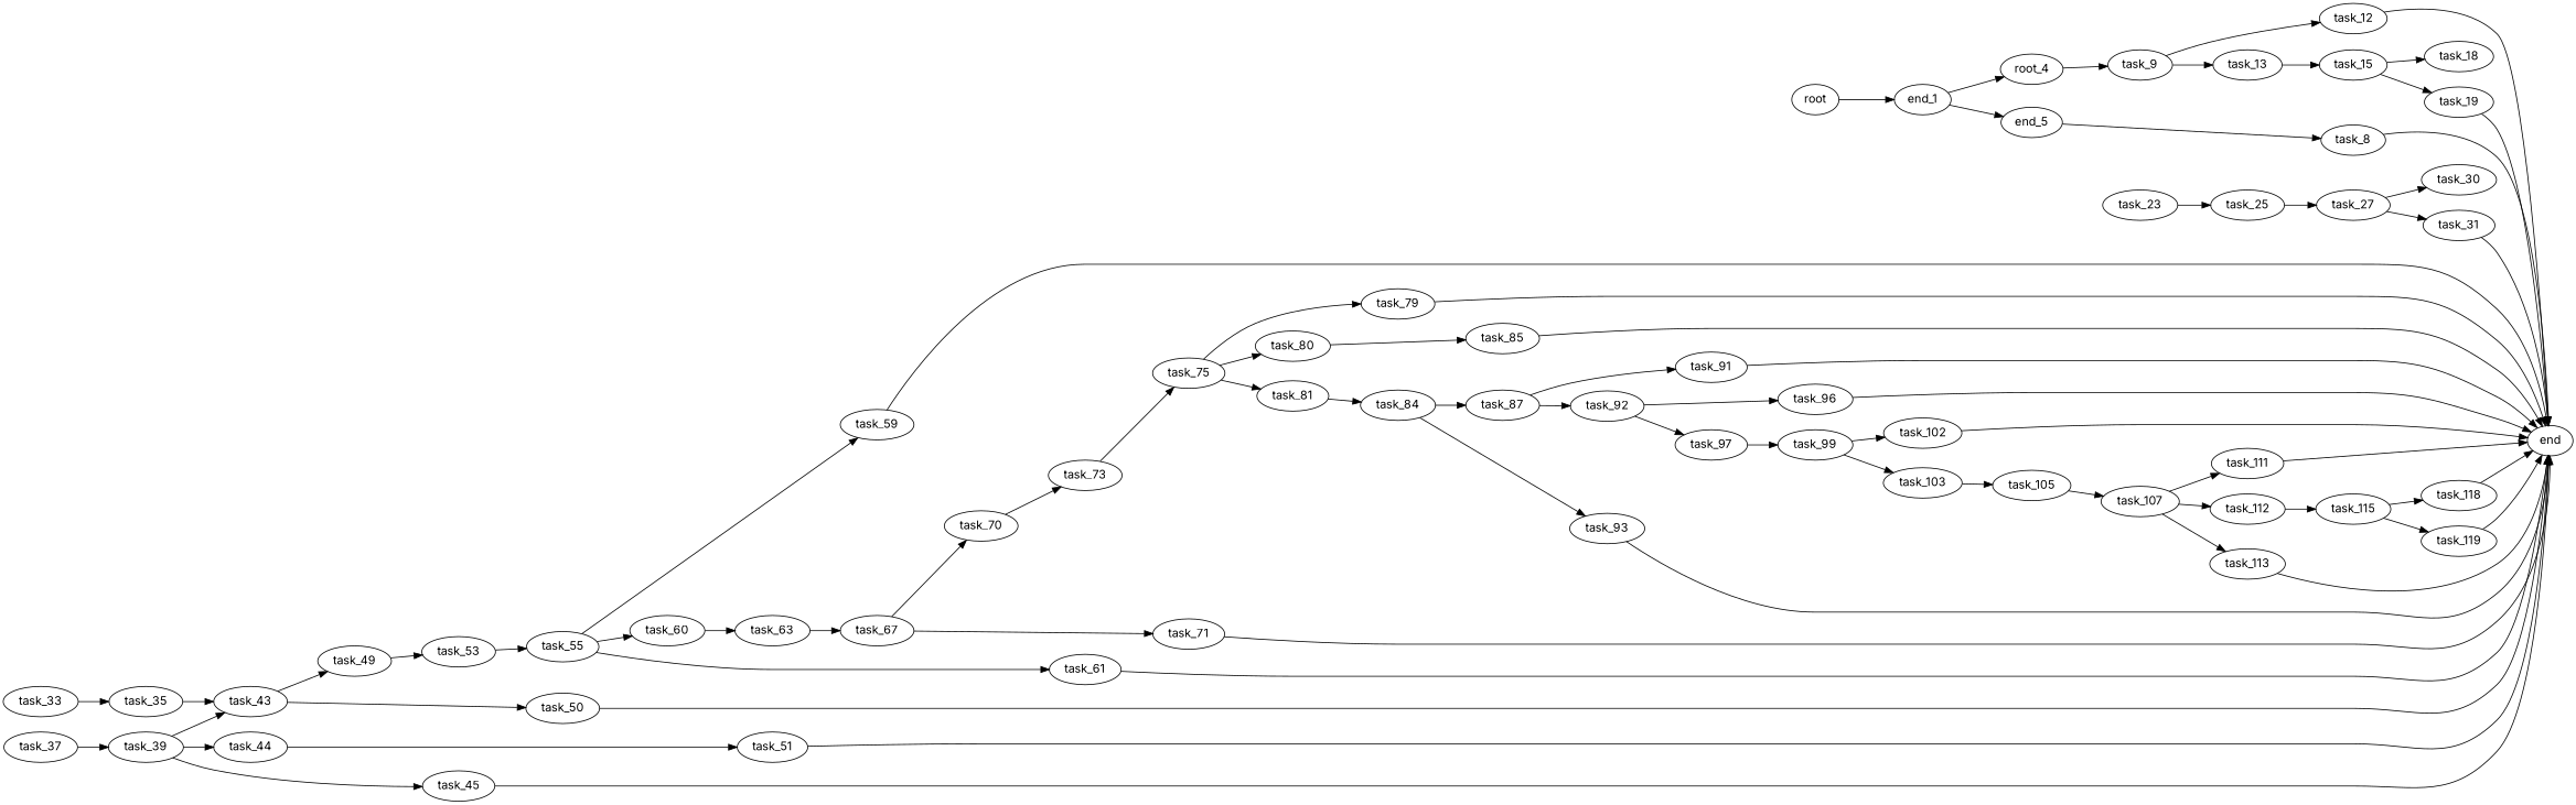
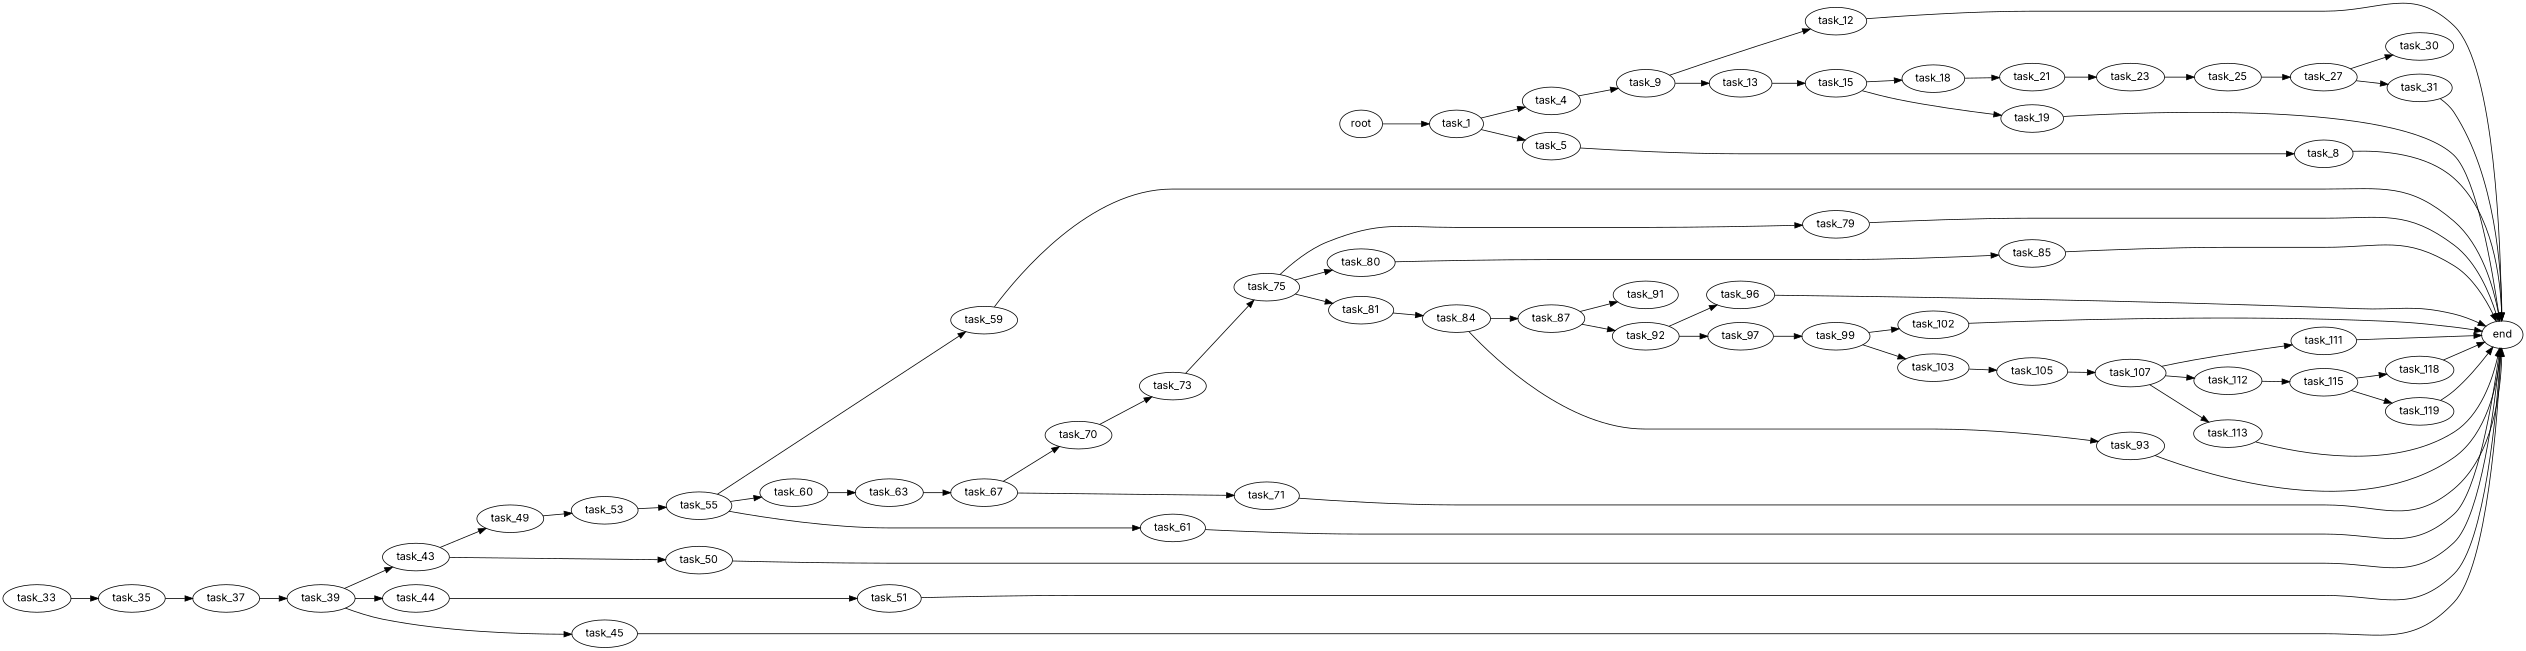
  digraph {
    fontname=Inter
    rankdir=LR
    node [fontname=Inter]
    edge [fontname=Inter]
    root
-   task_1 [label=end_1]
-   task_4 [label=root_4]
-   task_5 [label=end_5]
+   task_1
+   task_4
+   task_5
    task_9
    task_8
    task_12
    task_13
    end
    task_15
    task_18
    task_19
+   task_21
    task_23
    task_25
    task_27
    task_30
    task_31
    task_33
    task_35
    task_37
    task_39
    task_43
    task_44
    task_45
    task_49
    task_50
    task_51
    task_53
    task_55
    task_59
    task_60
    task_61
    task_63
    task_67
    task_70
    task_71
    task_73
    task_75
    task_79
    task_80
    task_81
    task_85
    task_84
    task_87
    task_93
    task_91
    task_92
    task_96
    task_97
    task_99
    task_102
    task_103
    task_105
    task_107
    task_111
    task_112
    task_113
    task_115
    task_118
    task_119
    root -> task_1
    task_1 -> task_4
    task_1 -> task_5
    task_4 -> task_9
    task_5 -> task_8
    task_9 -> task_12
    task_9 -> task_13
    task_8 -> end
    task_12 -> end
    task_13 -> task_15
    task_15 -> task_18
    task_15 -> task_19
+   task_18 -> task_21
    task_19 -> end
+   task_21 -> task_23
    task_23 -> task_25
    task_25 -> task_27
    task_27 -> task_30
    task_27 -> task_31
    task_31 -> end
    task_33 -> task_35
-   task_35 -> task_43
+   task_35 -> task_37
    task_37 -> task_39
    task_39 -> task_43
    task_39 -> task_44
    task_39 -> task_45
    task_43 -> task_49
    task_43 -> task_50
    task_44 -> task_51
    task_45 -> end
    task_49 -> task_53
    task_50 -> end
    task_51 -> end
    task_53 -> task_55
    task_55 -> task_59
    task_55 -> task_60
    task_55 -> task_61
    task_59 -> end
    task_60 -> task_63
    task_61 -> end
    task_63 -> task_67
    task_67 -> task_70
    task_67 -> task_71
    task_70 -> task_73
    task_71 -> end
    task_73 -> task_75
    task_75 -> task_79
    task_75 -> task_80
    task_75 -> task_81
    task_79 -> end
    task_80 -> task_85
    task_81 -> task_84
    task_85 -> end
    task_84 -> task_87
    task_84 -> task_93
    task_87 -> task_91
    task_87 -> task_92
    task_93 -> end
-   task_91 -> end
    task_92 -> task_96
    task_92 -> task_97
    task_96 -> end
    task_97 -> task_99
    task_99 -> task_102
    task_99 -> task_103
    task_102 -> end
    task_103 -> task_105
    task_105 -> task_107
    task_107 -> task_111
    task_107 -> task_112
    task_107 -> task_113
    task_111 -> end
    task_112 -> task_115
    task_113 -> end
    task_115 -> task_118
    task_115 -> task_119
    task_118 -> end
    task_119 -> end
  }
